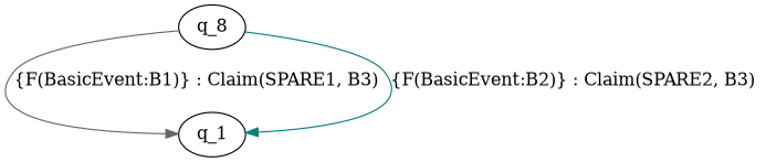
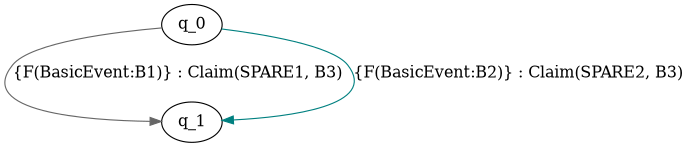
  digraph {
    edge [arrowhead=normal]
-   n1 [label=q_8]
+   n1 [label=q_0]
    n2 [label=q_1]
    n1 -> n2 [label="{F(BasicEvent:B1)} : Claim(SPARE1, B3) " color=gray40]
    n1 -> n2 [label="{F(BasicEvent:B2)} : Claim(SPARE2, B3) " color=teal]
  }
